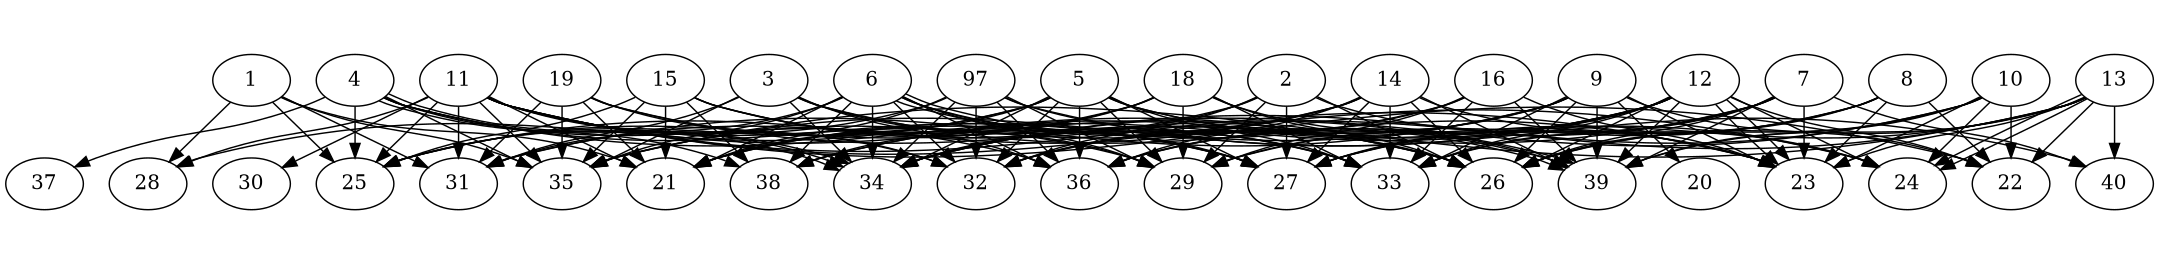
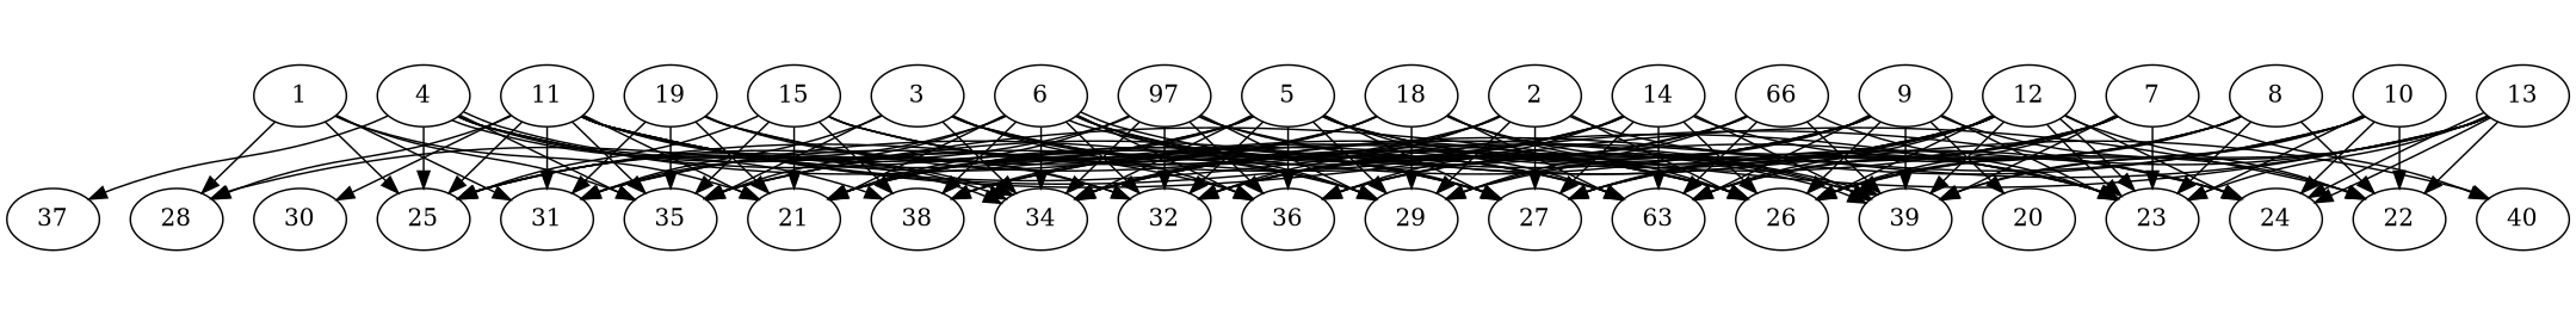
  digraph {
    node [alpha=0.01]
    1 [alpha=0.02 expect_size=9649152]
    21 [alpha=0.03 expect_size=38162432]
    25 [alpha=0.00 expect_size=25668608]
    28 [expect_size=45117440]
    31 [expect_size=50085888]
    35 [alpha=0.14 expect_size=48781312]
    27 [alpha=0.06 expect_size=52086784]
    2 [alpha=0.10 expect_size=14796800]
    23 [alpha=0.11 expect_size=31285248]
    26 [alpha=0.04 expect_size=25036800]
    29 [alpha=0.17 expect_size=37876736]
    32 [alpha=0.18 expect_size=10176512]
    34 [alpha=0.08 expect_size=38616064]
    3 [alpha=0.14 expect_size=30905344]
-   33 [alpha=0.02 expect_size=13527040]
+   33 [alpha=0.02 expect_size=13527040 label=63]
    36 [alpha=0.13 expect_size=49670144]
    4 [alpha=0.18 expect_size=15766528]
    37 [alpha=0.11 expect_size=11538432]
    38 [alpha=0.06 expect_size=26476544]
    5 [alpha=0.14 expect_size=10889216]
    24 [alpha=0.04 expect_size=43702272]
    39 [alpha=0.07 expect_size=28862464]
    6 [alpha=0.05 expect_size=22684672]
    7 [alpha=0.19 expect_size=50146304]
    40 [alpha=0.06 expect_size=20683776]
    8 [alpha=0.09 expect_size=33992704]
    22 [expect_size=13681664]
    9 [alpha=0.12 expect_size=7230464]
    20 [alpha=0.09 expect_size=47051776]
    10 [alpha=0.16 expect_size=26870784]
    11 [alpha=0.10 expect_size=40808448]
    30 [expect_size=29331456]
    12 [alpha=0.07 expect_size=46160896]
    13 [alpha=0.05 expect_size=22298624]
    14 [alpha=0.12 expect_size=8781824]
    15 [alpha=0.20 expect_size=51853312]
-   16 [alpha=0.11 expect_size=37374976]
+   16 [alpha=0.11 expect_size=37374976 label=66]
    n38 [alpha=0.17 expect_size=49277952 label=97]
    18 [alpha=0.17 expect_size=45811712]
    19 [alpha=0.16 expect_size=19034112]
    1 -> 21
    1 -> 25
    1 -> 28
    1 -> 31
    1 -> 35
    2 -> 31
    2 -> 27
    2 -> 23
    2 -> 26
    2 -> 29
    2 -> 32
    2 -> 34
    3 -> 31
    3 -> 35
    3 -> 23
    3 -> 29
    3 -> 34
    3 -> 33
    3 -> 36
    4 -> 25
    4 -> 35
    4 -> 27
    4 -> 26
    4 -> 34
    4 -> 34
    4 -> 36
    4 -> 37
    4 -> 38
    5 -> 21
    5 -> 25
    5 -> 28
    5 -> 27
    5 -> 23
    5 -> 29
    5 -> 32
    5 -> 34
    5 -> 33
    5 -> 36
    5 -> 24
    6 -> 21
    6 -> 31
    6 -> 35
    6 -> 27
    6 -> 29
    6 -> 32
    6 -> 34
    6 -> 33
    6 -> 36
    6 -> 38
    6 -> 39
    6 -> 39
    7 -> 27
    7 -> 23
    7 -> 26
    7 -> 33
    7 -> 36
    7 -> 38
    7 -> 39
    7 -> 40
    8 -> 27
    8 -> 23
    8 -> 26
    8 -> 29
    8 -> 33
    8 -> 22
    9 -> 21
    9 -> 31
    9 -> 23
    9 -> 26
    9 -> 32
    9 -> 33
    9 -> 36
    9 -> 39
    9 -> 22
    9 -> 20
    10 -> 23
    10 -> 26
    10 -> 32
    10 -> 34
    10 -> 24
    10 -> 39
    10 -> 22
    11 -> 21
    11 -> 25
    11 -> 28
    11 -> 31
    11 -> 35
    11 -> 23
    11 -> 26
    11 -> 29
    11 -> 32
    11 -> 34
    11 -> 24
    11 -> 22
    11 -> 30
    12 -> 35
    12 -> 27
    12 -> 23
    12 -> 23
    12 -> 26
-   12 -> 29
+   9 -> 29
    12 -> 34
    12 -> 33
    12 -> 36
    12 -> 38
    12 -> 24
    12 -> 39
    12 -> 22
    13 -> 35
    13 -> 27
    13 -> 23
    13 -> 26
    13 -> 34
    13 -> 24
    13 -> 24
    13 -> 39
-   13 -> 40
    13 -> 22
    14 -> 25
    14 -> 35
    14 -> 27
    14 -> 26
    14 -> 34
    14 -> 33
    14 -> 36
    14 -> 24
    14 -> 39
    15 -> 21
    15 -> 25
    15 -> 35
    15 -> 27
    15 -> 26
    15 -> 33
    15 -> 38
    16 -> 21
    16 -> 23
    16 -> 29
    16 -> 32
    16 -> 33
    16 -> 39
    n38 -> 21
    n38 -> 25
    n38 -> 26
    n38 -> 29
    n38 -> 32
    n38 -> 34
    n38 -> 36
    n38 -> 40
    18 -> 21
    18 -> 25
    18 -> 26
    18 -> 29
    18 -> 33
    18 -> 38
    18 -> 39
    19 -> 21
    19 -> 31
    19 -> 35
    19 -> 27
    19 -> 32
    19 -> 39
  }
